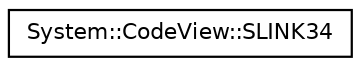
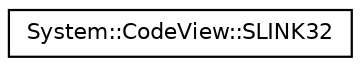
  digraph {
    rankdir=TB
-   n1 [color=black fillcolor=white fontname=Helvetica fontsize=10 height=0.2 label="System::CodeView::SLINK34" shape=record style=filled width=0.4]
+   n1 [color=black fillcolor=white fontname=Helvetica fontsize=10 height=0.2 label="System::CodeView::SLINK32" shape=record style=filled width=0.4]
  }
